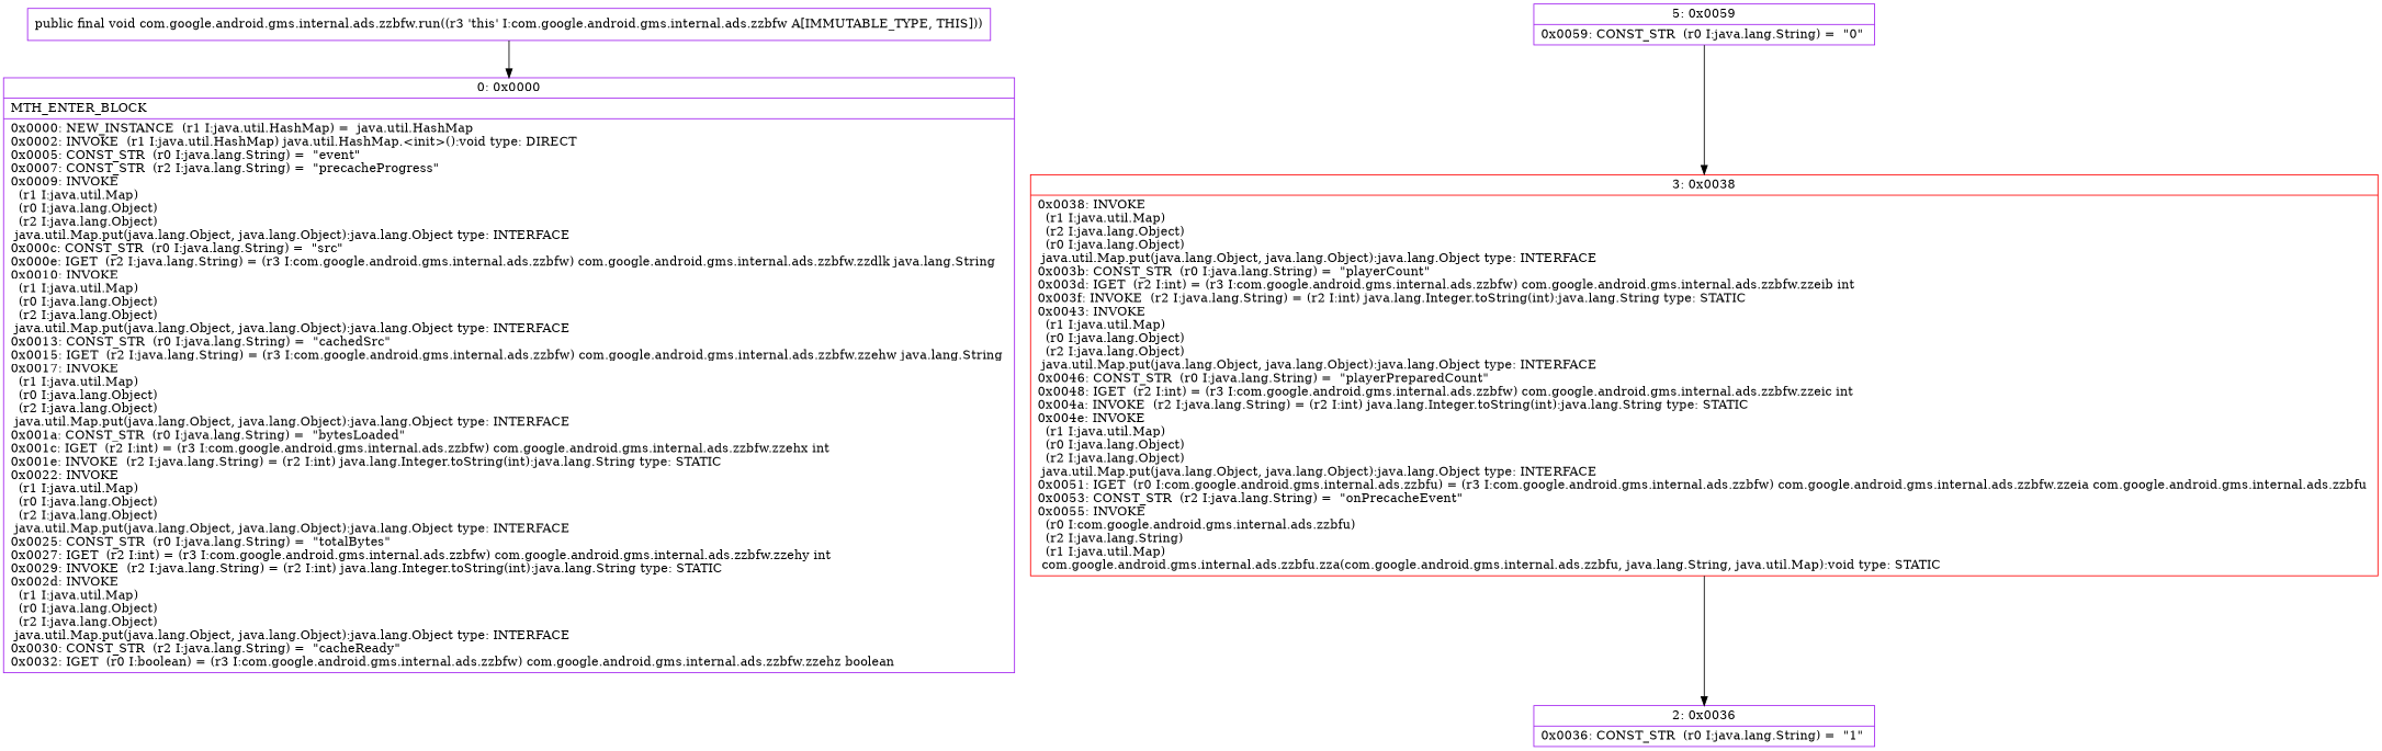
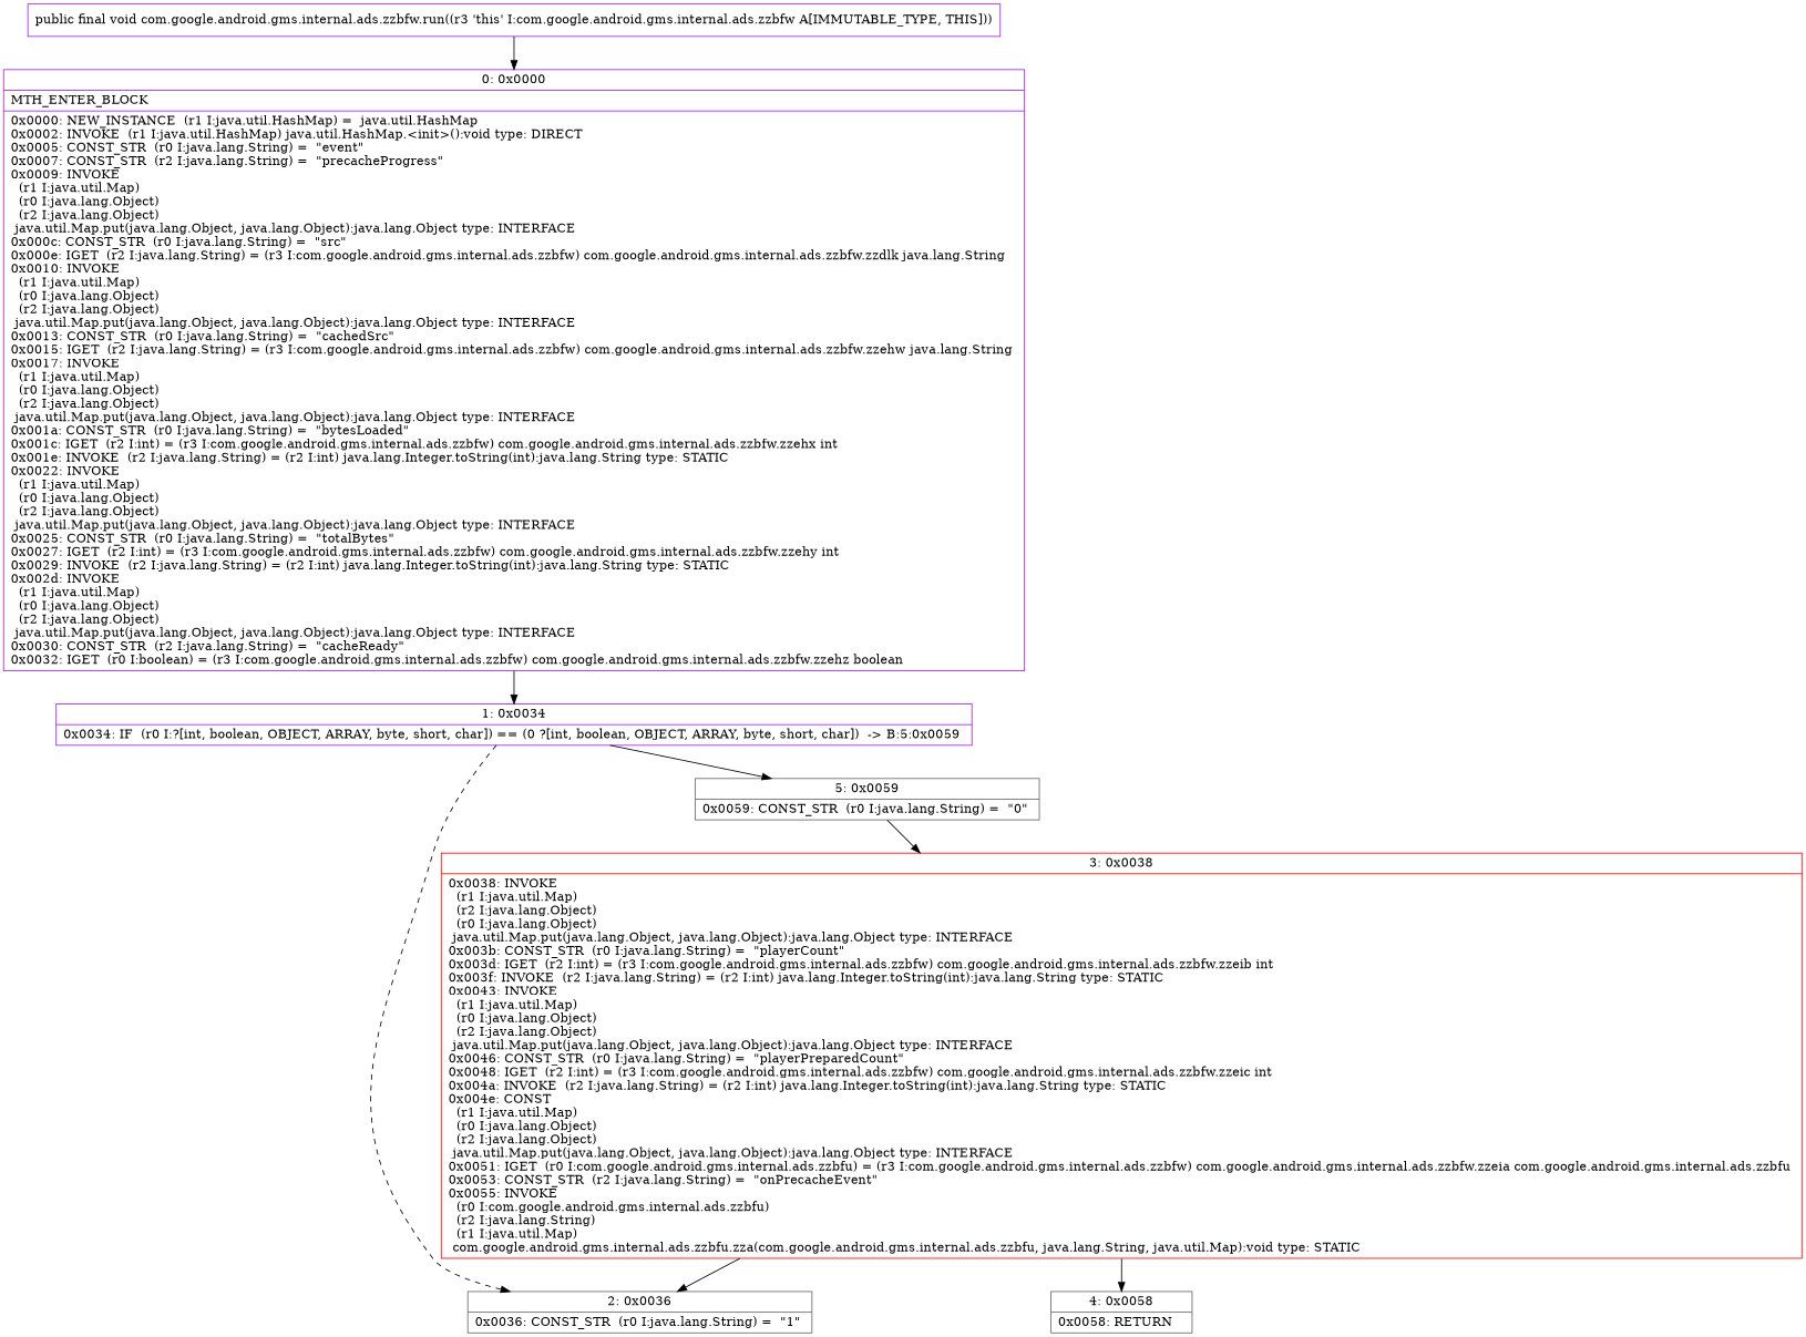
  digraph {
    node [color=purple shape=record]
    n1 [label="{0\:\ 0x0000|MTH_ENTER_BLOCK\l|0x0000: NEW_INSTANCE  (r1 I:java.util.HashMap) =  java.util.HashMap \l0x0002: INVOKE  (r1 I:java.util.HashMap) java.util.HashMap.\<init\>():void type: DIRECT \l0x0005: CONST_STR  (r0 I:java.lang.String) =  \"event\" \l0x0007: CONST_STR  (r2 I:java.lang.String) =  \"precacheProgress\" \l0x0009: INVOKE  \l  (r1 I:java.util.Map)\l  (r0 I:java.lang.Object)\l  (r2 I:java.lang.Object)\l java.util.Map.put(java.lang.Object, java.lang.Object):java.lang.Object type: INTERFACE \l0x000c: CONST_STR  (r0 I:java.lang.String) =  \"src\" \l0x000e: IGET  (r2 I:java.lang.String) = (r3 I:com.google.android.gms.internal.ads.zzbfw) com.google.android.gms.internal.ads.zzbfw.zzdlk java.lang.String \l0x0010: INVOKE  \l  (r1 I:java.util.Map)\l  (r0 I:java.lang.Object)\l  (r2 I:java.lang.Object)\l java.util.Map.put(java.lang.Object, java.lang.Object):java.lang.Object type: INTERFACE \l0x0013: CONST_STR  (r0 I:java.lang.String) =  \"cachedSrc\" \l0x0015: IGET  (r2 I:java.lang.String) = (r3 I:com.google.android.gms.internal.ads.zzbfw) com.google.android.gms.internal.ads.zzbfw.zzehw java.lang.String \l0x0017: INVOKE  \l  (r1 I:java.util.Map)\l  (r0 I:java.lang.Object)\l  (r2 I:java.lang.Object)\l java.util.Map.put(java.lang.Object, java.lang.Object):java.lang.Object type: INTERFACE \l0x001a: CONST_STR  (r0 I:java.lang.String) =  \"bytesLoaded\" \l0x001c: IGET  (r2 I:int) = (r3 I:com.google.android.gms.internal.ads.zzbfw) com.google.android.gms.internal.ads.zzbfw.zzehx int \l0x001e: INVOKE  (r2 I:java.lang.String) = (r2 I:int) java.lang.Integer.toString(int):java.lang.String type: STATIC \l0x0022: INVOKE  \l  (r1 I:java.util.Map)\l  (r0 I:java.lang.Object)\l  (r2 I:java.lang.Object)\l java.util.Map.put(java.lang.Object, java.lang.Object):java.lang.Object type: INTERFACE \l0x0025: CONST_STR  (r0 I:java.lang.String) =  \"totalBytes\" \l0x0027: IGET  (r2 I:int) = (r3 I:com.google.android.gms.internal.ads.zzbfw) com.google.android.gms.internal.ads.zzbfw.zzehy int \l0x0029: INVOKE  (r2 I:java.lang.String) = (r2 I:int) java.lang.Integer.toString(int):java.lang.String type: STATIC \l0x002d: INVOKE  \l  (r1 I:java.util.Map)\l  (r0 I:java.lang.Object)\l  (r2 I:java.lang.Object)\l java.util.Map.put(java.lang.Object, java.lang.Object):java.lang.Object type: INTERFACE \l0x0030: CONST_STR  (r2 I:java.lang.String) =  \"cacheReady\" \l0x0032: IGET  (r0 I:boolean) = (r3 I:com.google.android.gms.internal.ads.zzbfw) com.google.android.gms.internal.ads.zzbfw.zzehz boolean \l}"]
-   n3 [label="{2\:\ 0x0036|0x0036: CONST_STR  (r0 I:java.lang.String) =  \"1\" \l}"]
-   n4 [label="{5\:\ 0x0059|0x0059: CONST_STR  (r0 I:java.lang.String) =  \"0\" \l}"]
-   n5 [color=red label="{3\:\ 0x0038|0x0038: INVOKE  \l  (r1 I:java.util.Map)\l  (r2 I:java.lang.Object)\l  (r0 I:java.lang.Object)\l java.util.Map.put(java.lang.Object, java.lang.Object):java.lang.Object type: INTERFACE \l0x003b: CONST_STR  (r0 I:java.lang.String) =  \"playerCount\" \l0x003d: IGET  (r2 I:int) = (r3 I:com.google.android.gms.internal.ads.zzbfw) com.google.android.gms.internal.ads.zzbfw.zzeib int \l0x003f: INVOKE  (r2 I:java.lang.String) = (r2 I:int) java.lang.Integer.toString(int):java.lang.String type: STATIC \l0x0043: INVOKE  \l  (r1 I:java.util.Map)\l  (r0 I:java.lang.Object)\l  (r2 I:java.lang.Object)\l java.util.Map.put(java.lang.Object, java.lang.Object):java.lang.Object type: INTERFACE \l0x0046: CONST_STR  (r0 I:java.lang.String) =  \"playerPreparedCount\" \l0x0048: IGET  (r2 I:int) = (r3 I:com.google.android.gms.internal.ads.zzbfw) com.google.android.gms.internal.ads.zzbfw.zzeic int \l0x004a: INVOKE  (r2 I:java.lang.String) = (r2 I:int) java.lang.Integer.toString(int):java.lang.String type: STATIC \l0x004e: INVOKE  \l  (r1 I:java.util.Map)\l  (r0 I:java.lang.Object)\l  (r2 I:java.lang.Object)\l java.util.Map.put(java.lang.Object, java.lang.Object):java.lang.Object type: INTERFACE \l0x0051: IGET  (r0 I:com.google.android.gms.internal.ads.zzbfu) = (r3 I:com.google.android.gms.internal.ads.zzbfw) com.google.android.gms.internal.ads.zzbfw.zzeia com.google.android.gms.internal.ads.zzbfu \l0x0053: CONST_STR  (r2 I:java.lang.String) =  \"onPrecacheEvent\" \l0x0055: INVOKE  \l  (r0 I:com.google.android.gms.internal.ads.zzbfu)\l  (r2 I:java.lang.String)\l  (r1 I:java.util.Map)\l com.google.android.gms.internal.ads.zzbfu.zza(com.google.android.gms.internal.ads.zzbfu, java.lang.String, java.util.Map):void type: STATIC \l}"]
+   n2 [label="{1\:\ 0x0034|0x0034: IF  (r0 I:?[int, boolean, OBJECT, ARRAY, byte, short, char]) == (0 ?[int, boolean, OBJECT, ARRAY, byte, short, char])  \-\> B:5:0x0059 \l}"]
+   n3 [color=gray40 label="{2\:\ 0x0036|0x0036: CONST_STR  (r0 I:java.lang.String) =  \"1\" \l}"]
+   n4 [color=gray40 label="{5\:\ 0x0059|0x0059: CONST_STR  (r0 I:java.lang.String) =  \"0\" \l}"]
+   n5 [color=red label="{3\:\ 0x0038|0x0038: INVOKE  \l  (r1 I:java.util.Map)\l  (r2 I:java.lang.Object)\l  (r0 I:java.lang.Object)\l java.util.Map.put(java.lang.Object, java.lang.Object):java.lang.Object type: INTERFACE \l0x003b: CONST_STR  (r0 I:java.lang.String) =  \"playerCount\" \l0x003d: IGET  (r2 I:int) = (r3 I:com.google.android.gms.internal.ads.zzbfw) com.google.android.gms.internal.ads.zzbfw.zzeib int \l0x003f: INVOKE  (r2 I:java.lang.String) = (r2 I:int) java.lang.Integer.toString(int):java.lang.String type: STATIC \l0x0043: INVOKE  \l  (r1 I:java.util.Map)\l  (r0 I:java.lang.Object)\l  (r2 I:java.lang.Object)\l java.util.Map.put(java.lang.Object, java.lang.Object):java.lang.Object type: INTERFACE \l0x0046: CONST_STR  (r0 I:java.lang.String) =  \"playerPreparedCount\" \l0x0048: IGET  (r2 I:int) = (r3 I:com.google.android.gms.internal.ads.zzbfw) com.google.android.gms.internal.ads.zzbfw.zzeic int \l0x004a: INVOKE  (r2 I:java.lang.String) = (r2 I:int) java.lang.Integer.toString(int):java.lang.String type: STATIC \l0x004e: CONST  \l  (r1 I:java.util.Map)\l  (r0 I:java.lang.Object)\l  (r2 I:java.lang.Object)\l java.util.Map.put(java.lang.Object, java.lang.Object):java.lang.Object type: INTERFACE \l0x0051: IGET  (r0 I:com.google.android.gms.internal.ads.zzbfu) = (r3 I:com.google.android.gms.internal.ads.zzbfw) com.google.android.gms.internal.ads.zzbfw.zzeia com.google.android.gms.internal.ads.zzbfu \l0x0053: CONST_STR  (r2 I:java.lang.String) =  \"onPrecacheEvent\" \l0x0055: INVOKE  \l  (r0 I:com.google.android.gms.internal.ads.zzbfu)\l  (r2 I:java.lang.String)\l  (r1 I:java.util.Map)\l com.google.android.gms.internal.ads.zzbfu.zza(com.google.android.gms.internal.ads.zzbfu, java.lang.String, java.util.Map):void type: STATIC \l}"]
+   n6 [color=gray40 label="{4\:\ 0x0058|0x0058: RETURN   \l}"]
    n7 [label="{public final void com.google.android.gms.internal.ads.zzbfw.run((r3 'this' I:com.google.android.gms.internal.ads.zzbfw A[IMMUTABLE_TYPE, THIS])) }"]
+   n1 -> n2
+   n2 -> n3 [style=dashed]
+   n2 -> n4
    n4 -> n5
    n5 -> n3
+   n5 -> n6
    n7 -> n1
  }
